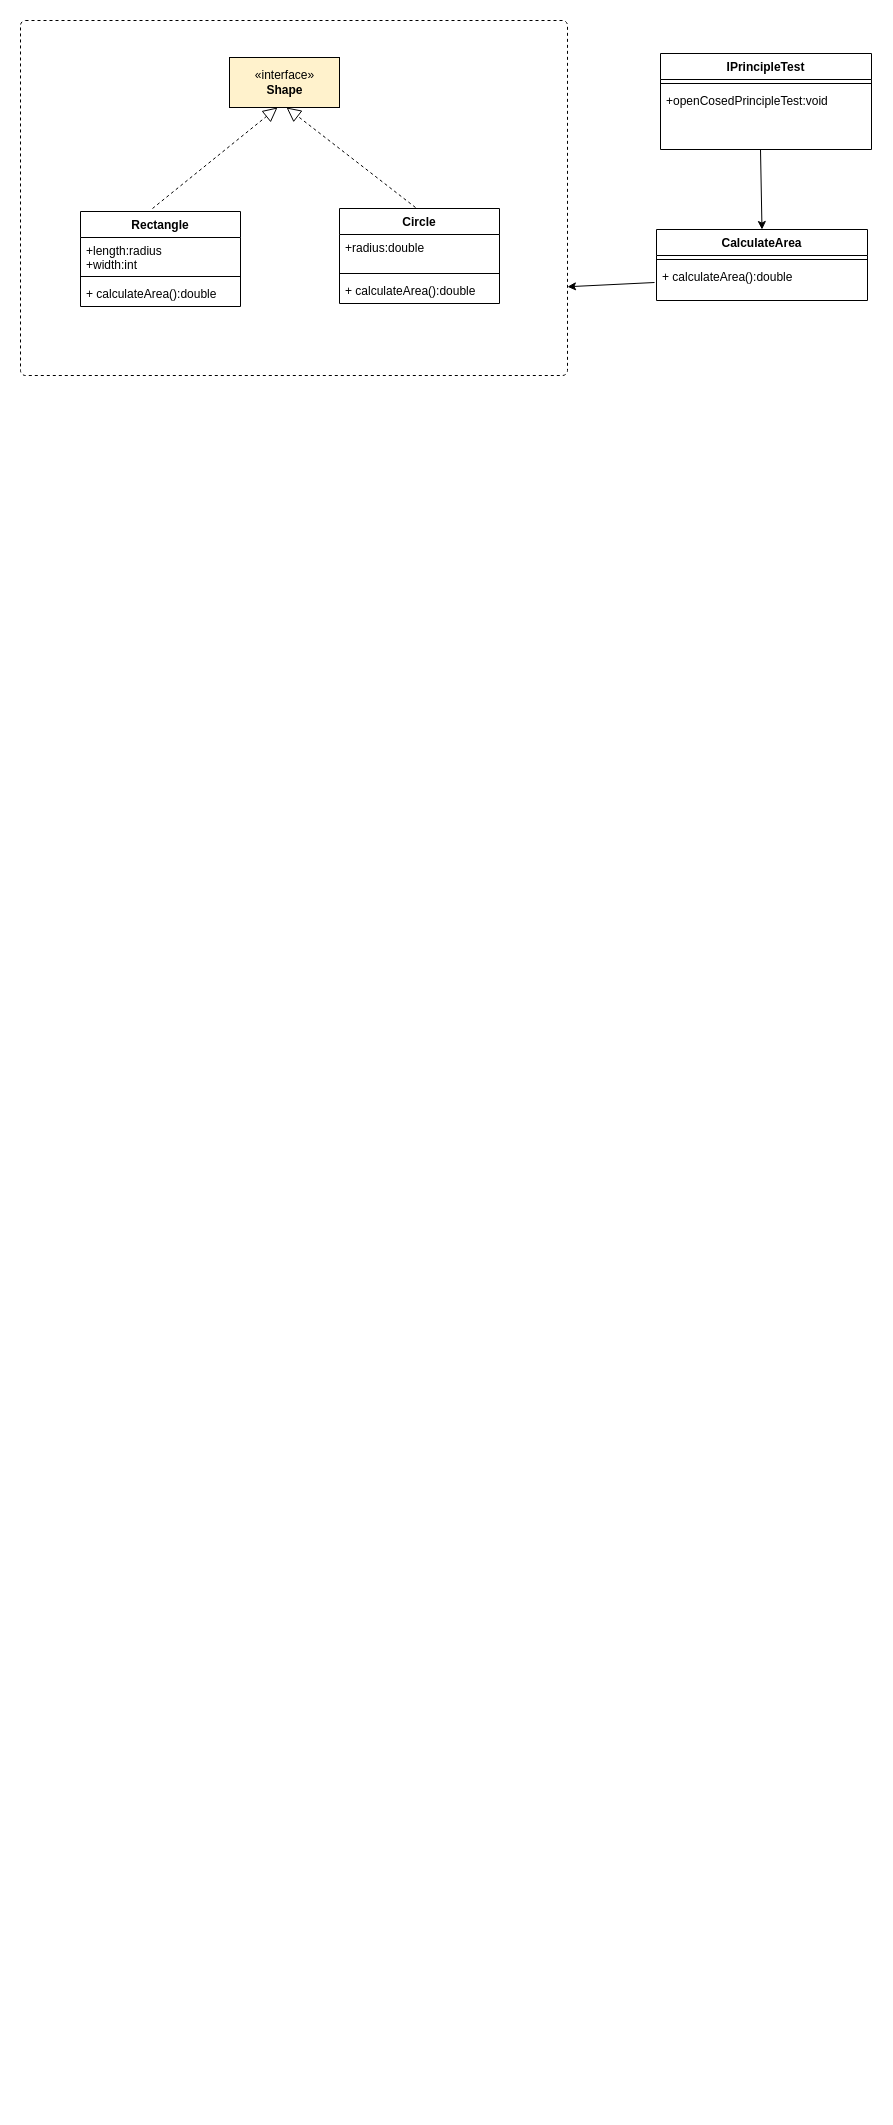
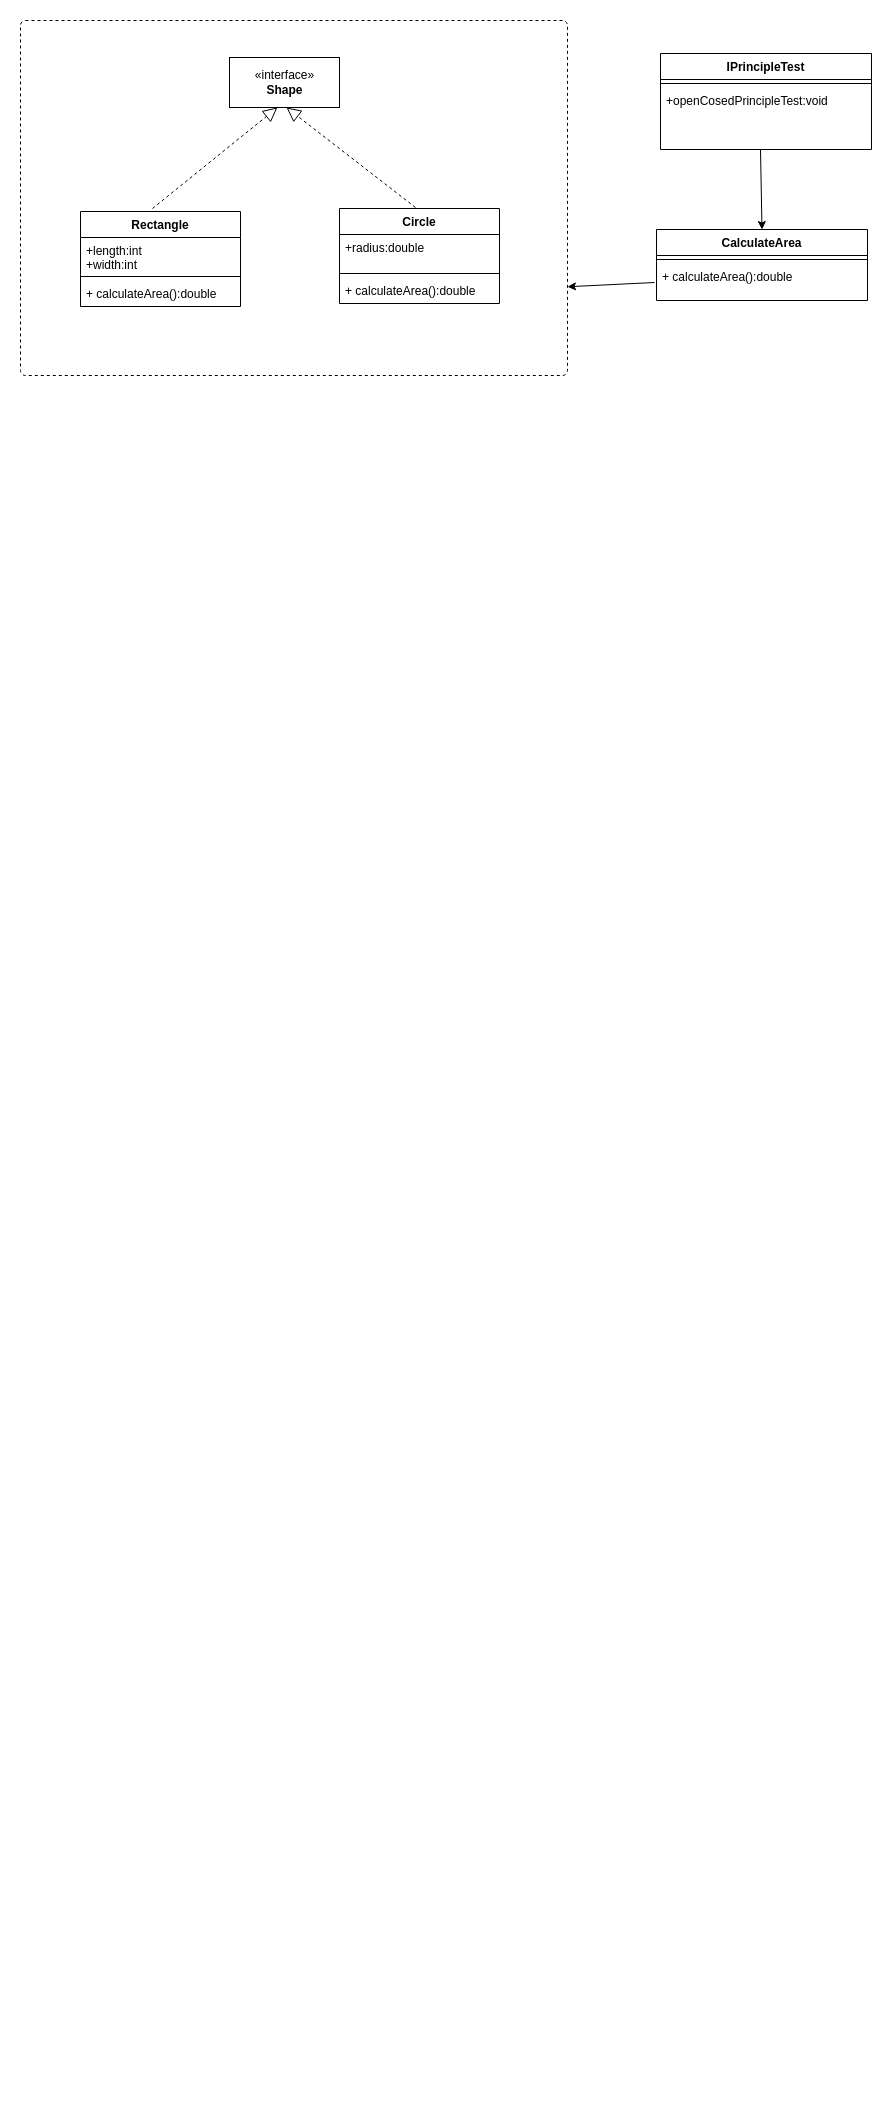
  <mxCell id="0" />
  <mxCell id="1" parent="0" />
  <mxCell id="2" value="" style="html=1;align=center;verticalAlign=top;rounded=1;absoluteArcSize=1;arcSize=10;dashed=1;" parent="1" vertex="1"><mxGeometry x="20" y="20" width="547" height="355" as="geometry" /></mxCell>
  <mxCell id="3" style="edgeStyle=orthogonalEdgeStyle;rounded=0;sketch=1;orthogonalLoop=1;jettySize=auto;html=1;entryX=0.032;entryY=0.463;entryDx=0;entryDy=0;entryPerimeter=0;fontSize=11;" parent="1" edge="1"><mxGeometry relative="1" as="geometry"><mxPoint x="680.5" y="2102.5" as="sourcePoint" /></mxGeometry></mxCell>
  <mxCell id="4" value="" style="edgeStyle=orthogonalEdgeStyle;rounded=0;orthogonalLoop=1;jettySize=auto;html=1;" parent="1" edge="1"><mxGeometry relative="1" as="geometry"><mxPoint x="537.5" y="1997" as="targetPoint" /></mxGeometry></mxCell>
  <mxCell id="5" value="" style="endArrow=block;dashed=1;endFill=0;endSize=12;html=1;" parent="1" edge="1"><mxGeometry width="160" relative="1" as="geometry"><mxPoint x="152" y="208" as="sourcePoint" /><mxPoint x="277" y="107" as="targetPoint" /></mxGeometry></mxCell>
  <mxCell id="6" value="CalculateArea" style="swimlane;fontStyle=1;align=center;verticalAlign=top;childLayout=stackLayout;horizontal=1;startSize=26;horizontalStack=0;resizeParent=1;resizeParentMax=0;resizeLast=0;collapsible=1;marginBottom=0;" parent="1" vertex="1"><mxGeometry x="656" y="229" width="211" height="71" as="geometry" /></mxCell>
  <mxCell id="7" value="" style="endArrow=classic;html=1;entryX=1;entryY=0.75;entryDx=0;entryDy=0;" parent="6" target="2" edge="1"><mxGeometry width="50" height="50" relative="1" as="geometry"><mxPoint x="-2" y="53" as="sourcePoint" /><mxPoint x="48" y="3" as="targetPoint" /></mxGeometry></mxCell>
  <mxCell id="8" value="" style="line;strokeWidth=1;fillColor=none;align=left;verticalAlign=middle;spacingTop=-1;spacingLeft=3;spacingRight=3;rotatable=0;labelPosition=right;points=[];portConstraint=eastwest;" parent="6" vertex="1"><mxGeometry y="26" width="211" height="8" as="geometry" /></mxCell>
  <mxCell id="9" value="+ calculateArea():double" style="text;strokeColor=none;fillColor=none;align=left;verticalAlign=top;spacingLeft=4;spacingRight=4;overflow=hidden;rotatable=0;points=[[0,0.5],[1,0.5]];portConstraint=eastwest;" parent="6" vertex="1"><mxGeometry y="34" width="211" height="37" as="geometry" /></mxCell>
  <mxCell id="10" value="IPrincipleTest" style="swimlane;fontStyle=1;align=center;verticalAlign=top;childLayout=stackLayout;horizontal=1;startSize=26;horizontalStack=0;resizeParent=1;resizeParentMax=0;resizeLast=0;collapsible=1;marginBottom=0;" parent="1" vertex="1"><mxGeometry x="660" y="53" width="211" height="96" as="geometry" /></mxCell>
  <mxCell id="11" value="" style="line;strokeWidth=1;fillColor=none;align=left;verticalAlign=middle;spacingTop=-1;spacingLeft=3;spacingRight=3;rotatable=0;labelPosition=right;points=[];portConstraint=eastwest;" parent="10" vertex="1"><mxGeometry y="26" width="211" height="8" as="geometry" /></mxCell>
  <mxCell id="12" value="" style="endArrow=classic;html=1;entryX=0.5;entryY=0;entryDx=0;entryDy=0;" parent="10" target="6" edge="1"><mxGeometry width="50" height="50" relative="1" as="geometry"><mxPoint x="100" y="96" as="sourcePoint" /><mxPoint x="150" y="46" as="targetPoint" /></mxGeometry></mxCell>
  <mxCell id="13" value="+openCosedPrincipleTest:void" style="text;strokeColor=none;fillColor=none;align=left;verticalAlign=top;spacingLeft=4;spacingRight=4;overflow=hidden;rotatable=0;points=[[0,0.5],[1,0.5]];portConstraint=eastwest;" parent="10" vertex="1"><mxGeometry y="34" width="211" height="62" as="geometry" /></mxCell>
- <mxCell id="14" value="«interface»&lt;br&gt;&lt;b&gt;Shape&lt;/b&gt;" style="html=1;fillColor=#fff2cc;" vertex="1" parent="1"><mxGeometry x="229" y="57" width="110" height="50" as="geometry" /></mxCell>
+ <mxCell id="14" value="«interface»&lt;br&gt;&lt;b&gt;Shape&lt;/b&gt;" style="html=1;" vertex="1" parent="1"><mxGeometry x="229" y="57" width="110" height="50" as="geometry" /></mxCell>
  <mxCell id="15" value="Rectangle" style="swimlane;fontStyle=1;align=center;verticalAlign=top;childLayout=stackLayout;horizontal=1;startSize=26;horizontalStack=0;resizeParent=1;resizeParentMax=0;resizeLast=0;collapsible=1;marginBottom=0;" vertex="1" parent="1"><mxGeometry x="80" y="211" width="160" height="95" as="geometry" /></mxCell>
- <mxCell id="16" value="+length:radius&#10;+width:int" style="text;strokeColor=none;fillColor=none;align=left;verticalAlign=top;spacingLeft=4;spacingRight=4;overflow=hidden;rotatable=0;points=[[0,0.5],[1,0.5]];portConstraint=eastwest;" vertex="1" parent="15"><mxGeometry y="26" width="160" height="35" as="geometry" /></mxCell>
+ <mxCell id="16" value="+length:int&#10;+width:int" style="text;strokeColor=none;fillColor=none;align=left;verticalAlign=top;spacingLeft=4;spacingRight=4;overflow=hidden;rotatable=0;points=[[0,0.5],[1,0.5]];portConstraint=eastwest;" vertex="1" parent="15"><mxGeometry y="26" width="160" height="35" as="geometry" /></mxCell>
  <mxCell id="17" value="" style="line;strokeWidth=1;fillColor=none;align=left;verticalAlign=middle;spacingTop=-1;spacingLeft=3;spacingRight=3;rotatable=0;labelPosition=right;points=[];portConstraint=eastwest;" vertex="1" parent="15"><mxGeometry y="61" width="160" height="8" as="geometry" /></mxCell>
  <mxCell id="18" value="+ calculateArea():double" style="text;strokeColor=none;fillColor=none;align=left;verticalAlign=top;spacingLeft=4;spacingRight=4;overflow=hidden;rotatable=0;points=[[0,0.5],[1,0.5]];portConstraint=eastwest;" vertex="1" parent="15"><mxGeometry y="69" width="160" height="26" as="geometry" /></mxCell>
  <mxCell id="19" value="" style="endArrow=block;dashed=1;endFill=0;endSize=12;html=1;" parent="1" edge="1"><mxGeometry width="160" relative="1" as="geometry"><mxPoint x="415" y="207" as="sourcePoint" /><mxPoint x="286" y="107" as="targetPoint" /></mxGeometry></mxCell>
  <mxCell id="20" value="Circle" style="swimlane;fontStyle=1;align=center;verticalAlign=top;childLayout=stackLayout;horizontal=1;startSize=26;horizontalStack=0;resizeParent=1;resizeParentMax=0;resizeLast=0;collapsible=1;marginBottom=0;" vertex="1" parent="1"><mxGeometry x="339" y="208" width="160" height="95" as="geometry" /></mxCell>
  <mxCell id="21" value="+radius:double" style="text;strokeColor=none;fillColor=none;align=left;verticalAlign=top;spacingLeft=4;spacingRight=4;overflow=hidden;rotatable=0;points=[[0,0.5],[1,0.5]];portConstraint=eastwest;" vertex="1" parent="20"><mxGeometry y="26" width="160" height="35" as="geometry" /></mxCell>
  <mxCell id="22" value="" style="line;strokeWidth=1;fillColor=none;align=left;verticalAlign=middle;spacingTop=-1;spacingLeft=3;spacingRight=3;rotatable=0;labelPosition=right;points=[];portConstraint=eastwest;" vertex="1" parent="20"><mxGeometry y="61" width="160" height="8" as="geometry" /></mxCell>
  <mxCell id="23" value="+ calculateArea():double" style="text;strokeColor=none;fillColor=none;align=left;verticalAlign=top;spacingLeft=4;spacingRight=4;overflow=hidden;rotatable=0;points=[[0,0.5],[1,0.5]];portConstraint=eastwest;" vertex="1" parent="20"><mxGeometry y="69" width="160" height="26" as="geometry" /></mxCell>
